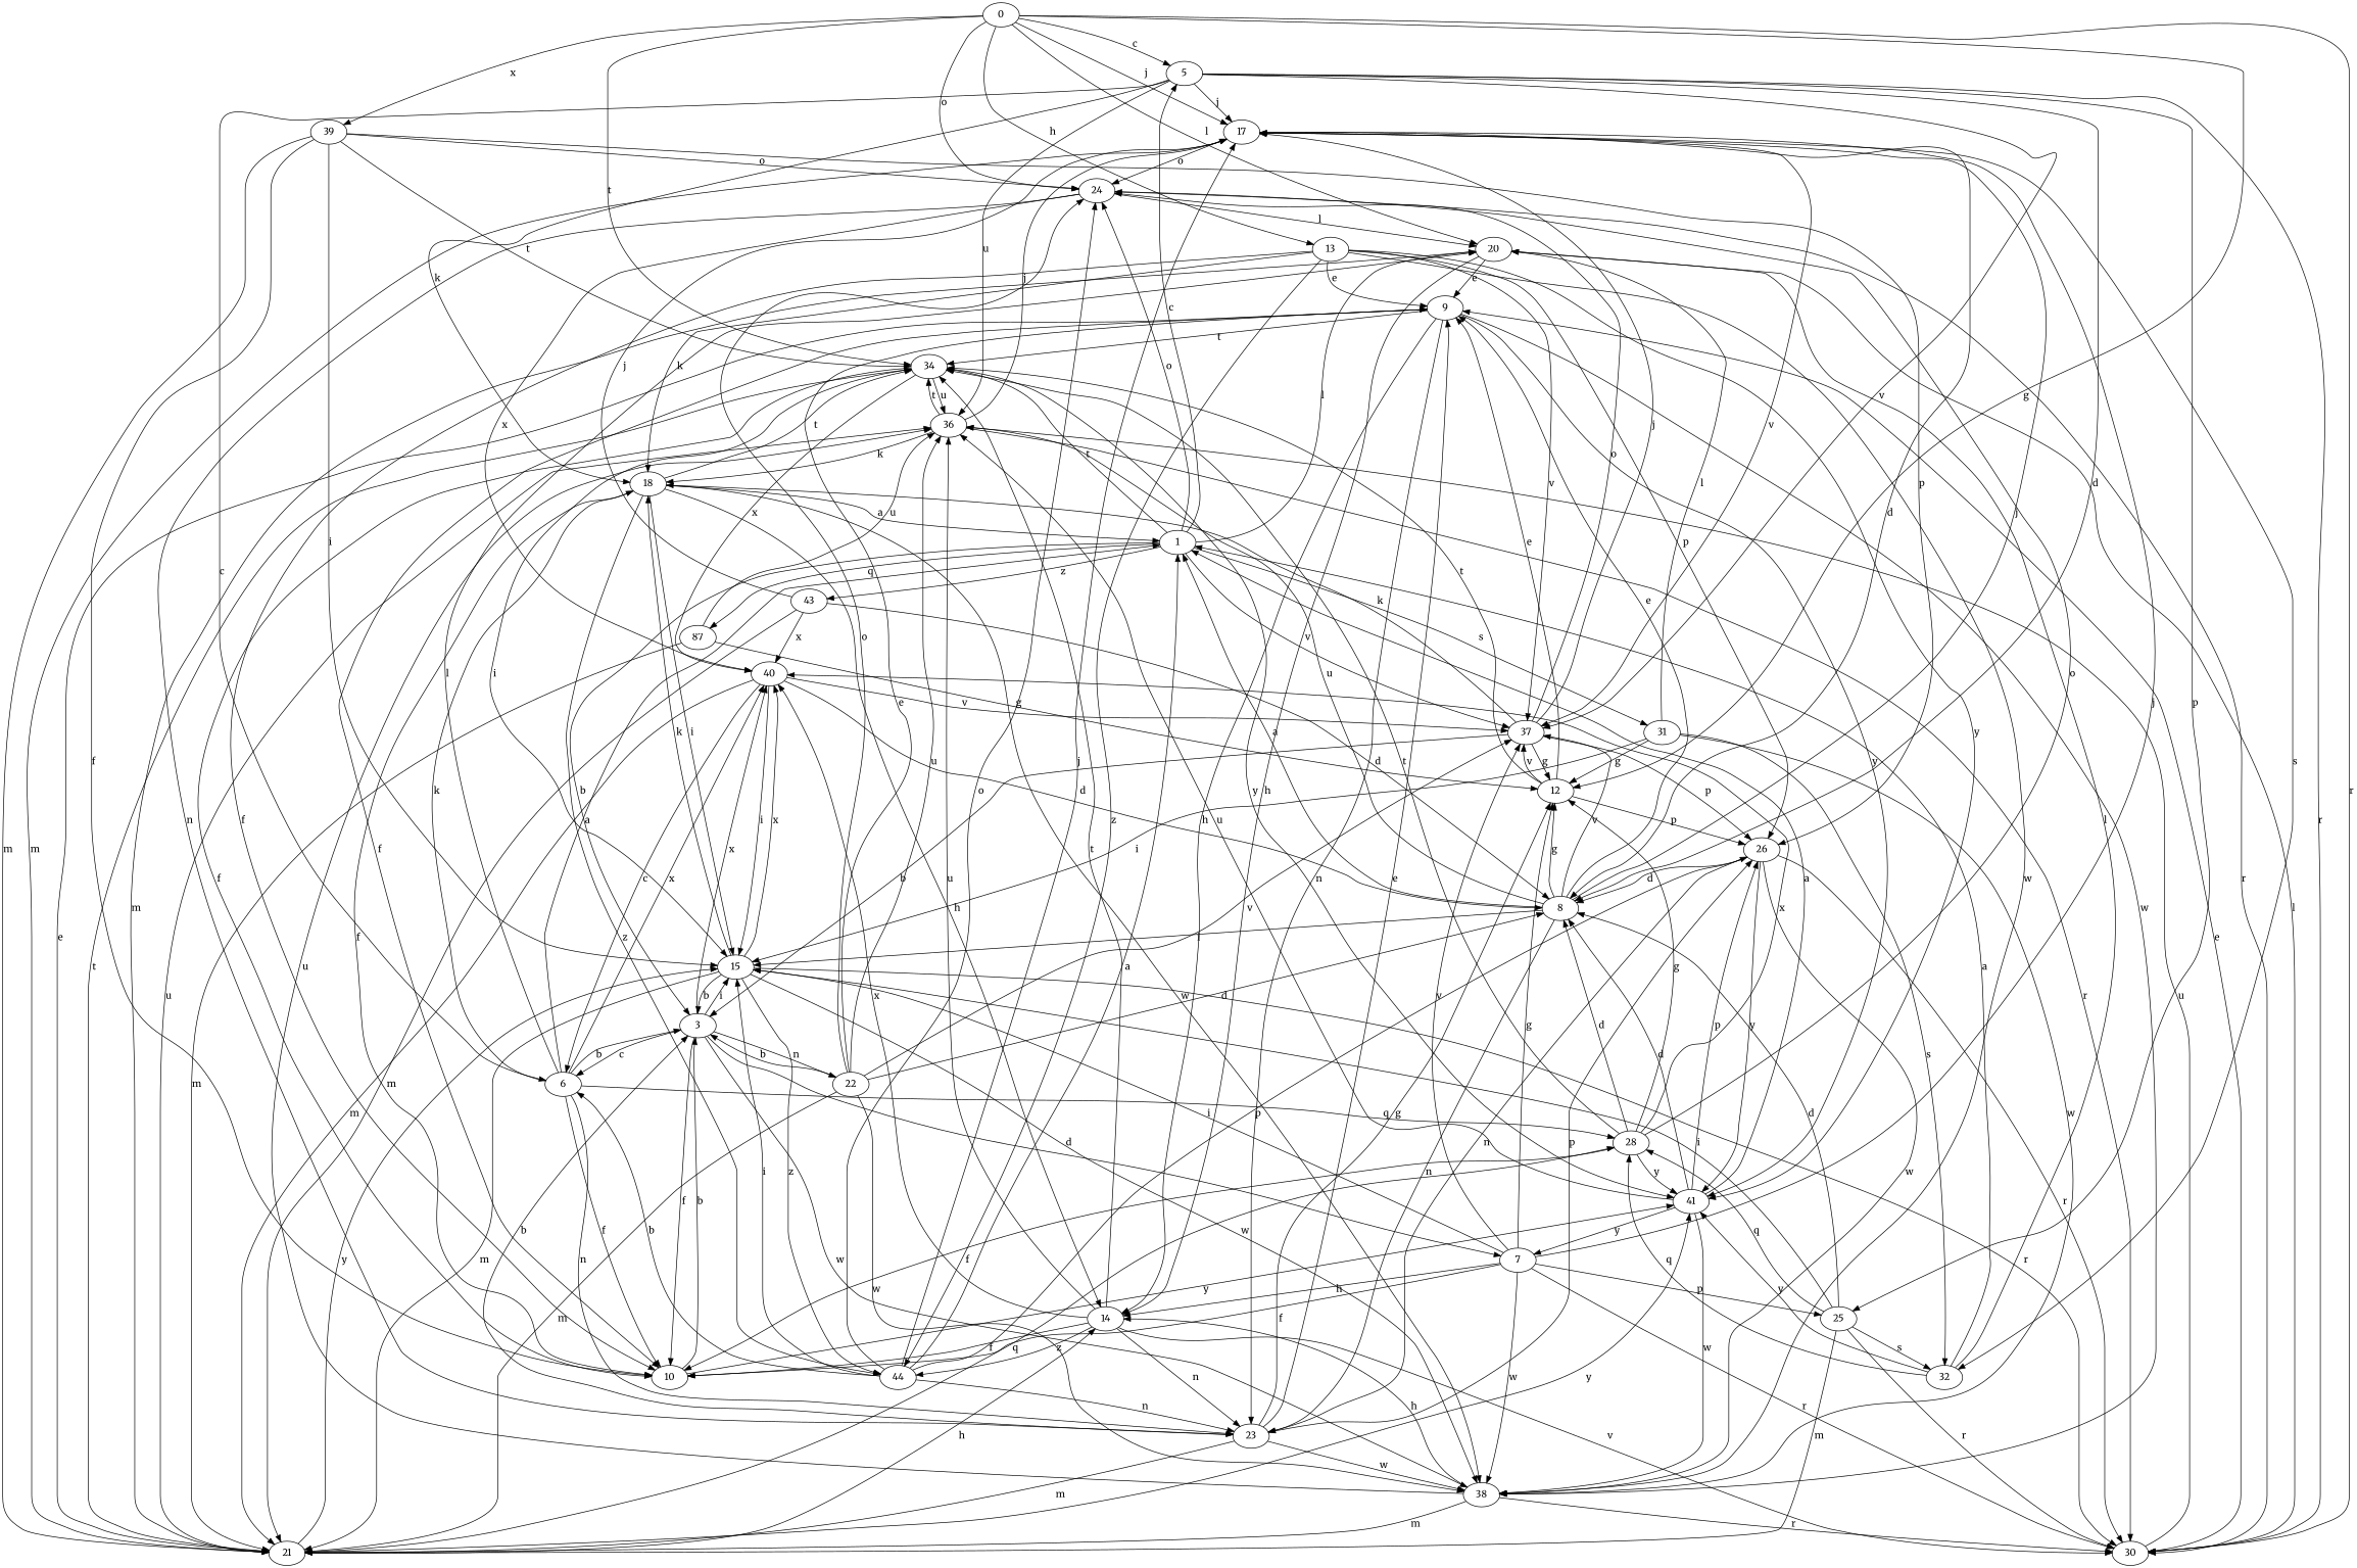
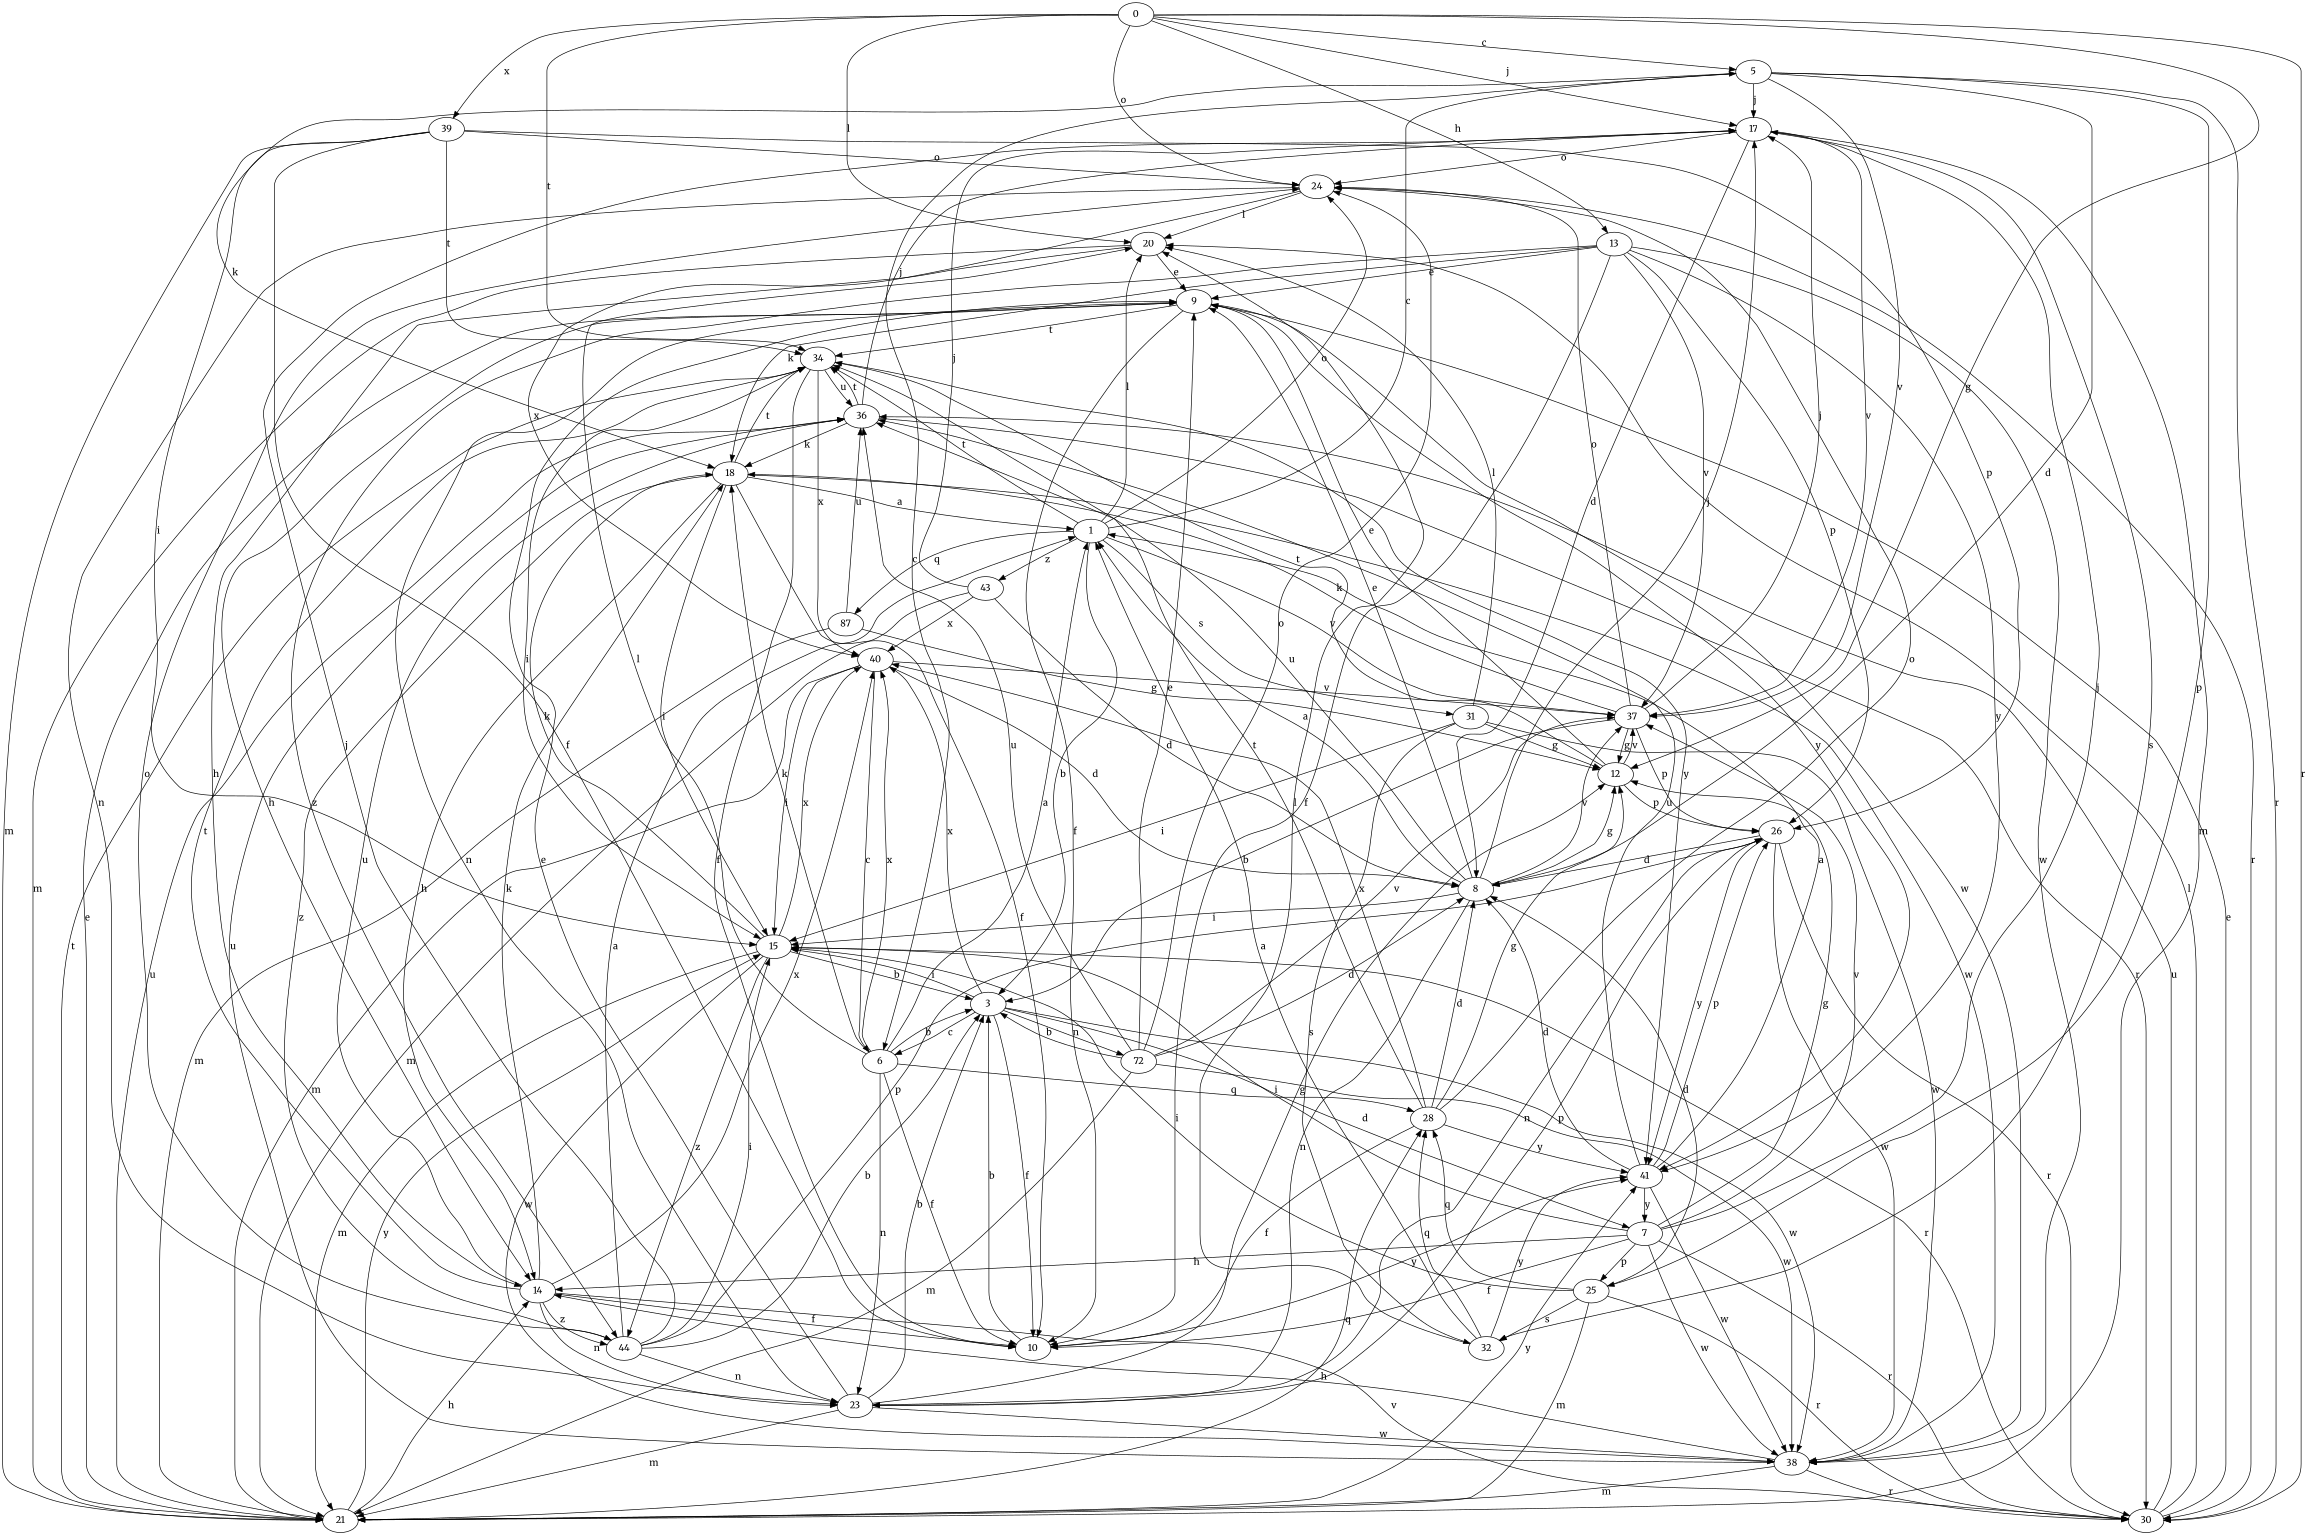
  strict digraph {
    fontname=Merriweather
    node [fontname=Merriweather]
    edge [fontname=Merriweather]
    0
    5
    12
    13
    17
    20
    24
    30
    34
    39
    37
    6
    8
    18
    25
    36
    9
    26
    10
    38
    41
    44
    21
    32
    14
    23
    40
    15
    1
    3
    n31 [label=87]
    31
    43
    7
-   22
+   22 [label=72]
    28
    0 -> 5 [label=c]
    0 -> 12 [label=g]
    0 -> 13 [label=h]
    0 -> 17 [label=j]
    0 -> 20 [label=l]
    0 -> 24 [label=o]
    0 -> 30 [label=r]
    0 -> 34 [label=t]
    0 -> 39 [label=x]
    5 -> 17 [label=j]
    5 -> 30 [label=r]
    5 -> 37 [label=v]
    5 -> 6 [label=c]
    5 -> 8 [label=d]
    5 -> 18 [label=k]
    5 -> 25 [label=p]
-   5 -> 36 [label=u]
    12 -> 34 [label=t]
    12 -> 37 [label=v]
    12 -> 9 [label=e]
    12 -> 26 [label=p]
    13 -> 37 [label=v]
    13 -> 18 [label=k]
    13 -> 9 [label=e]
    13 -> 26 [label=p]
    13 -> 10 [label=f]
    13 -> 38 [label=w]
    13 -> 41 [label=y]
    13 -> 44 [label=z]
    17 -> 24 [label=o]
    17 -> 37 [label=v]
    17 -> 8 [label=d]
    17 -> 21 [label=m]
    17 -> 32 [label=s]
    20 -> 9 [label=e]
    20 -> 21 [label=m]
    20 -> 14 [label=h]
    24 -> 20 [label=l]
    24 -> 30 [label=r]
    24 -> 23 [label=n]
    24 -> 40 [label=x]
    30 -> 20 [label=l]
    30 -> 36 [label=u]
    30 -> 9 [label=e]
    34 -> 36 [label=u]
    34 -> 10 [label=f]
    34 -> 41 [label=y]
    34 -> 40 [label=x]
    34 -> 15 [label=i]
    39 -> 24 [label=o]
    39 -> 34 [label=t]
    39 -> 26 [label=p]
    39 -> 10 [label=f]
    39 -> 21 [label=m]
    39 -> 15 [label=i]
    37 -> 12 [label=g]
    37 -> 17 [label=j]
    37 -> 24 [label=o]
    37 -> 18 [label=k]
    37 -> 26 [label=p]
    37 -> 3 [label=b]
    6 -> 20 [label=l]
    6 -> 18 [label=k]
    6 -> 10 [label=f]
    6 -> 23 [label=n]
    6 -> 40 [label=x]
    6 -> 1 [label=a]
    6 -> 3 [label=b]
    6 -> 28 [label=q]
    8 -> 12 [label=g]
    8 -> 17 [label=j]
    8 -> 37 [label=v]
    8 -> 36 [label=u]
    8 -> 9 [label=e]
    8 -> 23 [label=n]
    8 -> 15 [label=i]
    8 -> 1 [label=a]
    18 -> 34 [label=t]
    18 -> 10 [label=f]
    18 -> 38 [label=w]
    18 -> 44 [label=z]
    18 -> 14 [label=h]
    18 -> 15 [label=i]
    18 -> 1 [label=a]
    25 -> 30 [label=r]
    25 -> 8 [label=d]
    25 -> 21 [label=m]
    25 -> 32 [label=s]
    25 -> 15 [label=i]
    25 -> 28 [label=q]
    36 -> 17 [label=j]
    36 -> 30 [label=r]
    36 -> 34 [label=t]
    36 -> 18 [label=k]
    9 -> 34 [label=t]
    9 -> 10 [label=f]
    9 -> 38 [label=w]
    9 -> 41 [label=y]
    9 -> 14 [label=h]
    9 -> 23 [label=n]
    26 -> 30 [label=r]
    26 -> 8 [label=d]
    26 -> 38 [label=w]
    26 -> 41 [label=y]
    26 -> 23 [label=n]
    10 -> 41 [label=y]
    10 -> 3 [label=b]
    38 -> 30 [label=r]
    38 -> 36 [label=u]
    38 -> 21 [label=m]
    38 -> 14 [label=h]
    41 -> 8 [label=d]
    41 -> 36 [label=u]
    41 -> 26 [label=p]
    41 -> 38 [label=w]
    41 -> 1 [label=a]
    41 -> 7 [label=y]
    44 -> 17 [label=j]
    44 -> 24 [label=o]
    44 -> 26 [label=p]
    44 -> 23 [label=n]
    44 -> 15 [label=i]
    44 -> 1 [label=a]
-   44 -> 6 [label=b]
+   44 -> 3 [label=b]
    21 -> 34 [label=t]
    21 -> 36 [label=u]
    21 -> 9 [label=e]
    21 -> 41 [label=y]
    21 -> 14 [label=h]
    21 -> 15 [label=y]
    21 -> 28 [label=q]
    32 -> 20 [label=l]
    32 -> 41 [label=y]
    32 -> 1 [label=a]
    32 -> 28 [label=q]
    14 -> 30 [label=v]
    14 -> 34 [label=t]
+   14 -> 18 [label=k]
    14 -> 36 [label=u]
    14 -> 10 [label=f]
    14 -> 44 [label=z]
    14 -> 23 [label=n]
    14 -> 40 [label=x]
    23 -> 12 [label=g]
    23 -> 9 [label=e]
    23 -> 26 [label=p]
    23 -> 38 [label=w]
    23 -> 21 [label=m]
    23 -> 3 [label=b]
    40 -> 37 [label=v]
    40 -> 6 [label=c]
    40 -> 8 [label=d]
    40 -> 21 [label=m]
    40 -> 15 [label=i]
    15 -> 30 [label=r]
    15 -> 18 [label=k]
    15 -> 38 [label=w]
    15 -> 44 [label=z]
    15 -> 21 [label=m]
    15 -> 40 [label=x]
    15 -> 3 [label=b]
    1 -> 5 [label=c]
    1 -> 20 [label=l]
    1 -> 24 [label=o]
    1 -> 34 [label=t]
    1 -> 37 [label=v]
    1 -> 3 [label=b]
    1 -> n31 [label=q]
    1 -> 31 [label=s]
    1 -> 43 [label=z]
    3 -> 6 [label=c]
    3 -> 10 [label=f]
    3 -> 38 [label=w]
    3 -> 40 [label=x]
    3 -> 15 [label=i]
    3 -> 7 [label=d]
    3 -> 22 [label=n]
    n31 -> 12 [label=g]
    n31 -> 36 [label=u]
    n31 -> 21 [label=m]
    31 -> 12 [label=g]
    31 -> 20 [label=l]
    31 -> 38 [label=w]
    31 -> 32 [label=s]
    31 -> 15 [label=i]
    43 -> 17 [label=j]
    43 -> 8 [label=d]
    43 -> 21 [label=m]
    43 -> 40 [label=x]
    7 -> 12 [label=g]
    7 -> 17 [label=j]
    7 -> 30 [label=r]
    7 -> 37 [label=v]
    7 -> 25 [label=p]
    7 -> 10 [label=f]
    7 -> 38 [label=w]
    7 -> 14 [label=h]
    7 -> 15 [label=i]
    22 -> 24 [label=o]
    22 -> 37 [label=v]
    22 -> 8 [label=d]
    22 -> 36 [label=u]
    22 -> 9 [label=e]
    22 -> 38 [label=w]
    22 -> 21 [label=m]
    22 -> 3 [label=b]
    28 -> 12 [label=g]
    28 -> 24 [label=o]
    28 -> 34 [label=t]
    28 -> 8 [label=d]
    28 -> 10 [label=f]
    28 -> 41 [label=y]
    28 -> 40 [label=x]
  }
